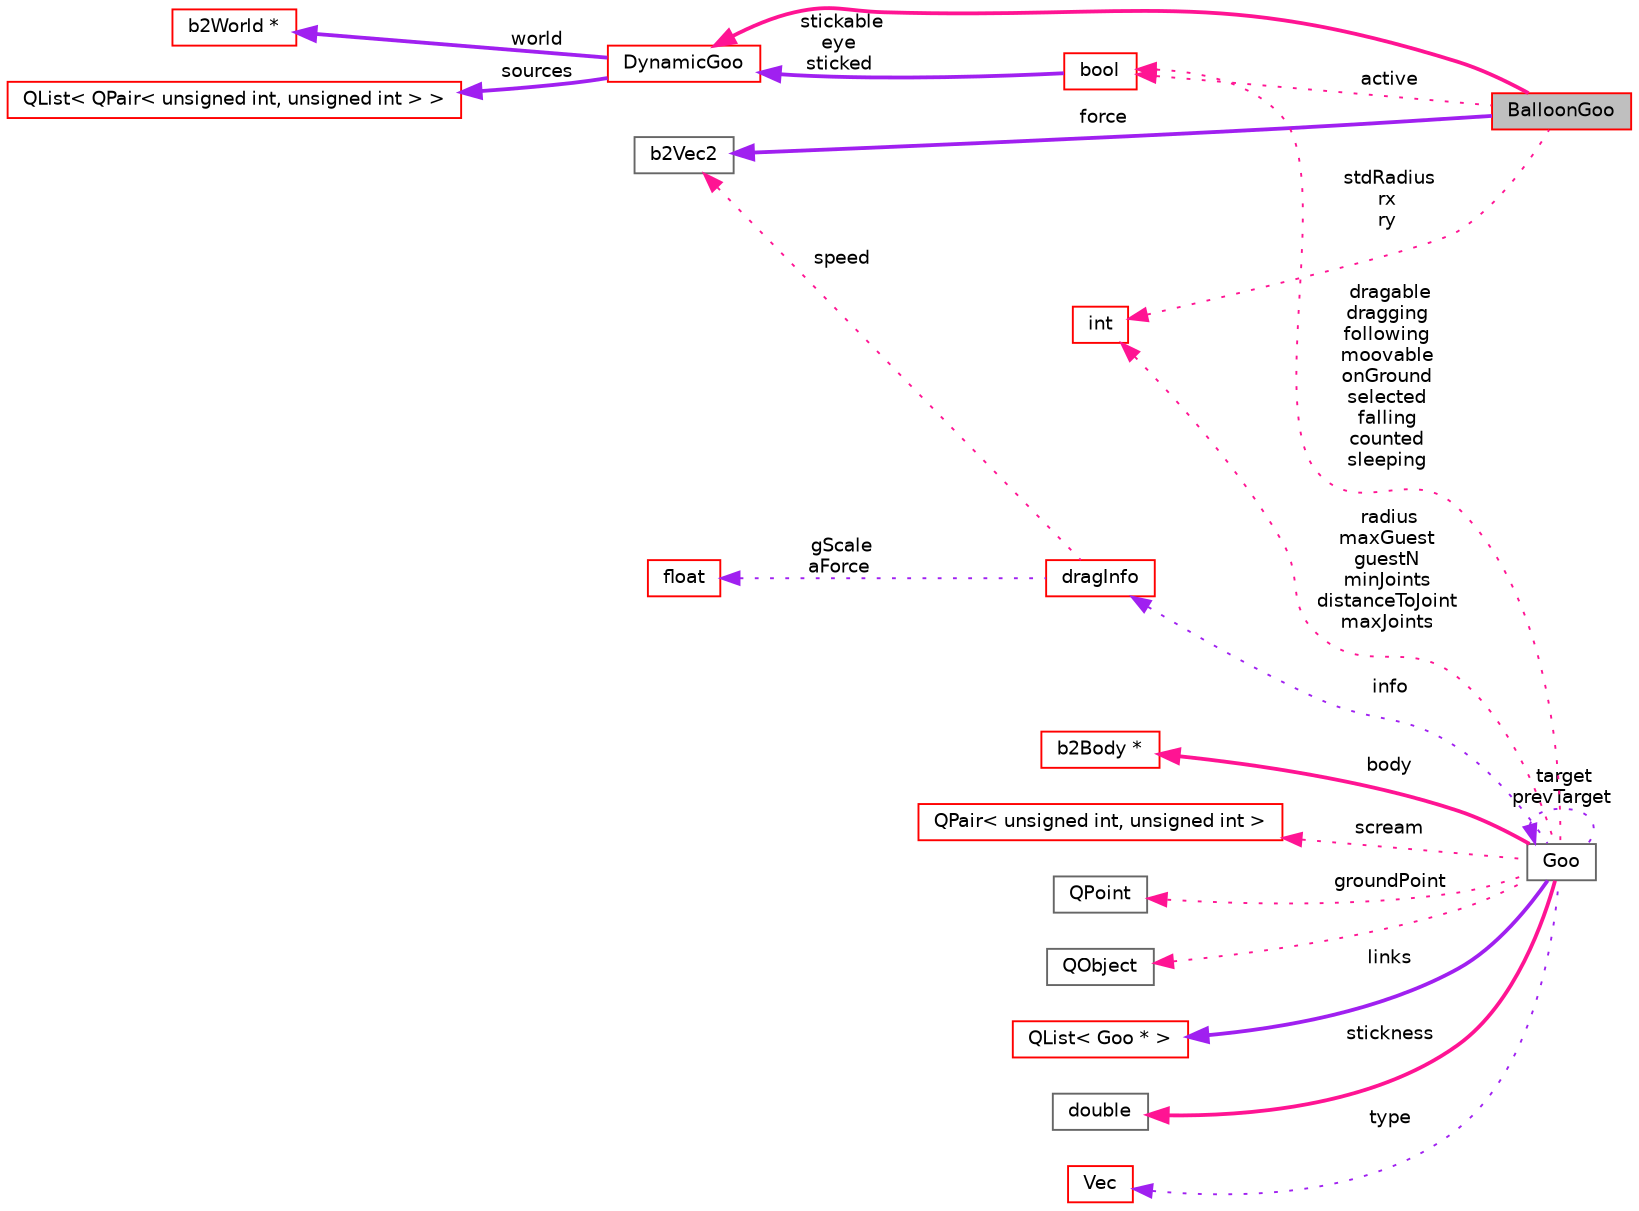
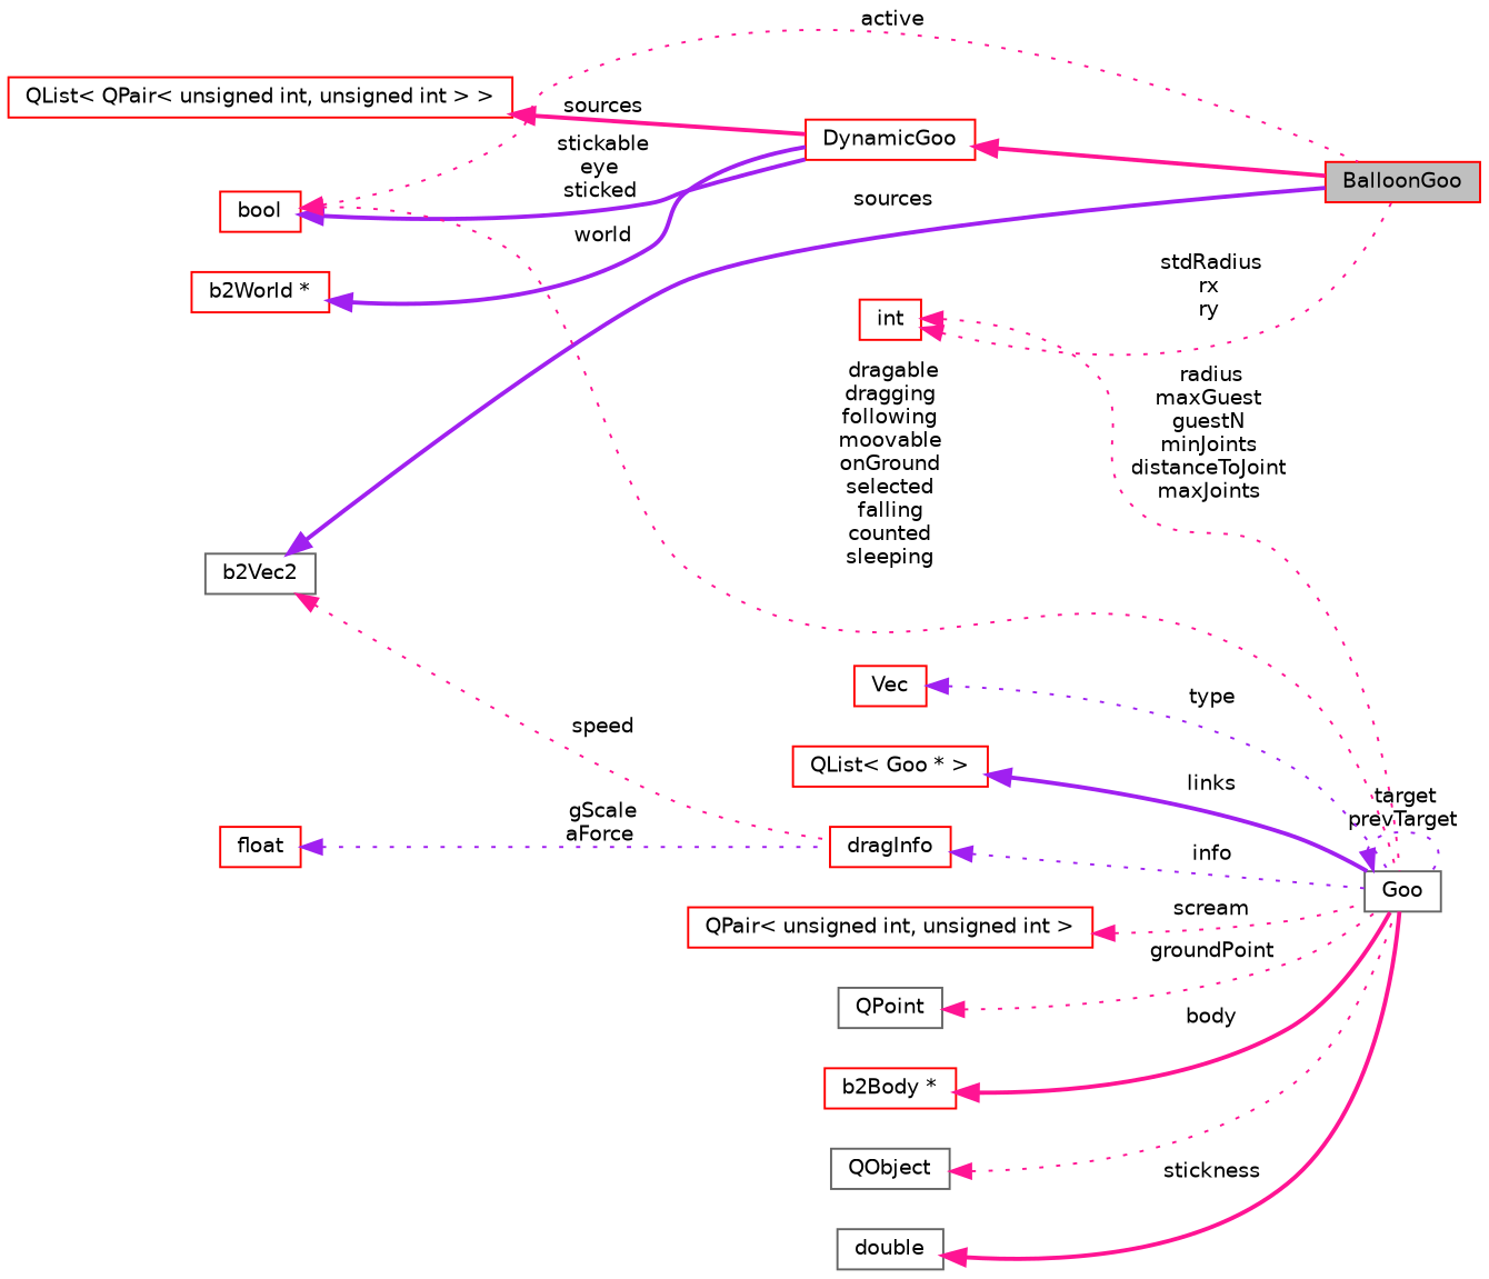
  digraph {
    rankdir=LR
    node [color=red fillcolor=white fontname=Helvetica fontsize=10 shape=record style=filled]
    edge [color=deeppink dir=back fontname=Helvetica fontsize=10 labelfontname=Helvetica labelfontsize=10 style=dotted]
    n1 [fillcolor=grey75 fontcolor=black height=0.2 label=BalloonGoo width=0.4]
    n2 [height=0.2 label=DynamicGoo width=0.4]
    n3 [color=gray40 height=0.2 label=Goo width=0.4]
    n4 [color=gray40 height=0.2 label=QObject width=0.4]
    n5 [height=0.2 label="QList\< Goo * \>" width=0.4]
    n6 [color=gray40 height=0.2 label=double width=0.4]
    n7 [height=0.2 label=Vec width=0.4]
    n8 [height=0.2 label=dragInfo width=0.4]
    n9 [color=gray40 height=0.2 label=b2Vec2 width=0.4]
    n10 [height=0.2 label=float width=0.4]
    n11 [height=0.2 label="b2Body *" width=0.4]
    n12 [height=0.2 label="QPair\< unsigned int, unsigned int \>" width=0.4]
    n13 [height=0.2 label=int width=0.4]
    n14 [height=0.2 label=bool width=0.4]
    n15 [color=gray40 height=0.2 label=QPoint width=0.4]
    n16 [height=0.2 label="b2World *" width=0.4]
    n17 [height=0.2 label="QList\< QPair\< unsigned int, unsigned int \> \>" width=0.4]
    n2 -> n1 [style=bold]
    n3 -> n3 [color=purple label=" target\nprevTarget"]
    n4 -> n3
    n5 -> n3 [color=purple label=" links" style=bold]
    n6 -> n3 [label=" stickness" style=bold]
    n7 -> n3 [color=purple label=" type"]
    n8 -> n3 [color=purple label=" info"]
-   n9 -> n1 [color=purple label=" force" style=bold]
+   n9 -> n1 [color=purple label=" sources" style=bold]
    n9 -> n8 [label=" speed"]
    n10 -> n8 [color=purple label=" gScale\naForce"]
    n11 -> n3 [label=" body" style=bold]
    n12 -> n3 [label=" scream"]
    n13 -> n1 [label=" stdRadius\nrx\nry"]
    n13 -> n3 [label=" radius\nmaxGuest\nguestN\nminJoints\ndistanceToJoint\nmaxJoints"]
    n14 -> n1 [label=" active"]
-   n2 -> n14 [color=purple label=" stickable\neye\nsticked" style=bold]
+   n14 -> n2 [color=purple label=" stickable\neye\nsticked" style=bold]
    n14 -> n3 [label=" dragable\ndragging\nfollowing\nmoovable\nonGround\nselected\nfalling\ncounted\nsleeping"]
    n15 -> n3 [label=" groundPoint"]
    n16 -> n2 [color=purple label=" world" style=bold]
-   n17 -> n2 [color=purple label=" sources" style=bold]
+   n17 -> n2 [label=" sources" style=bold]
  }
